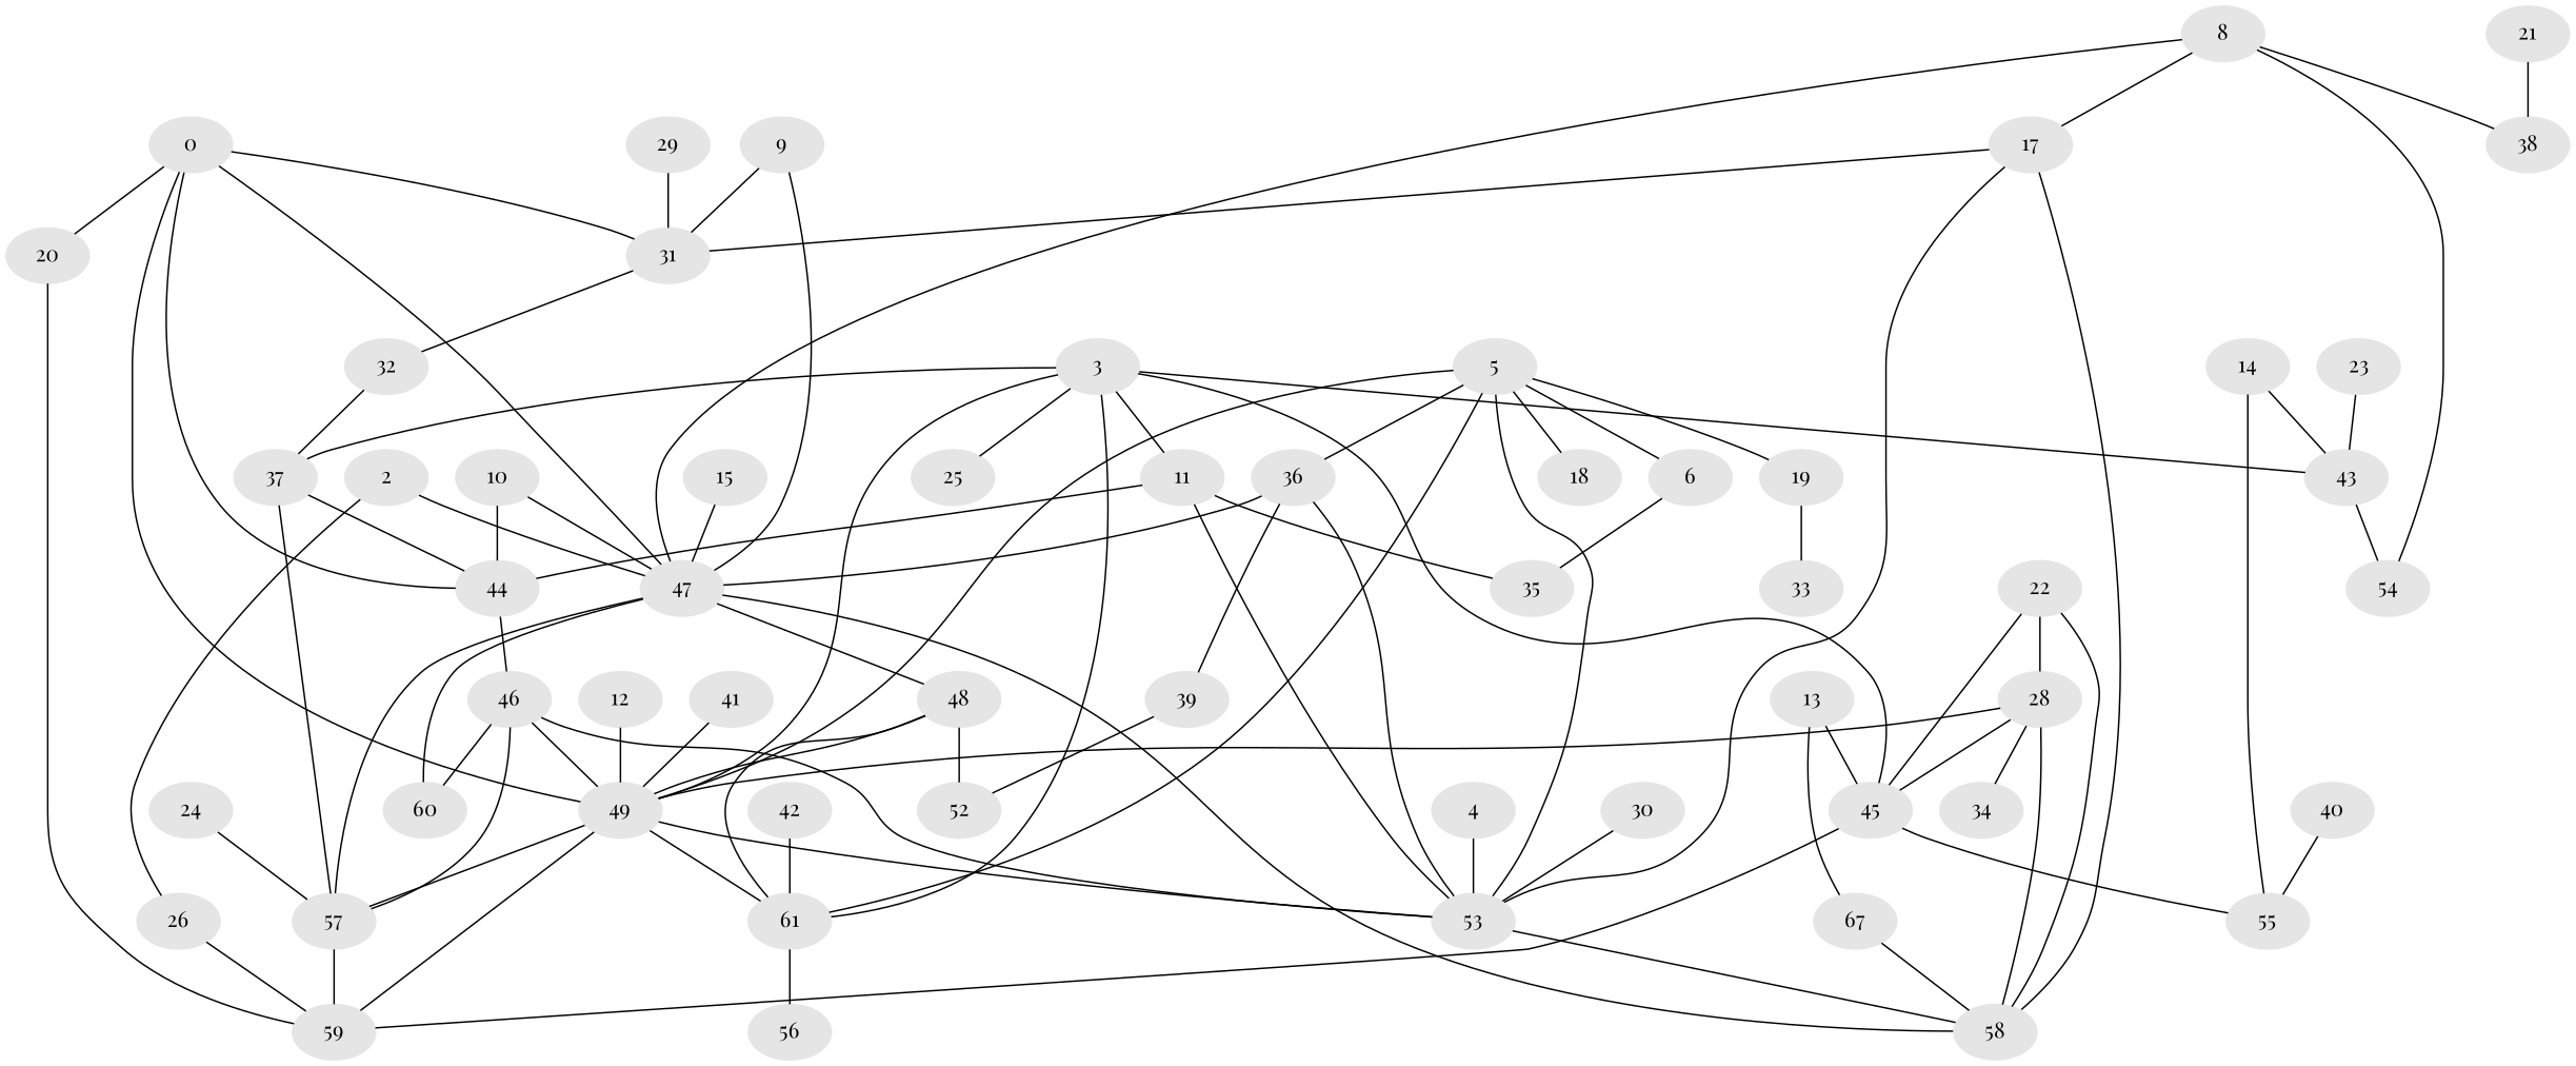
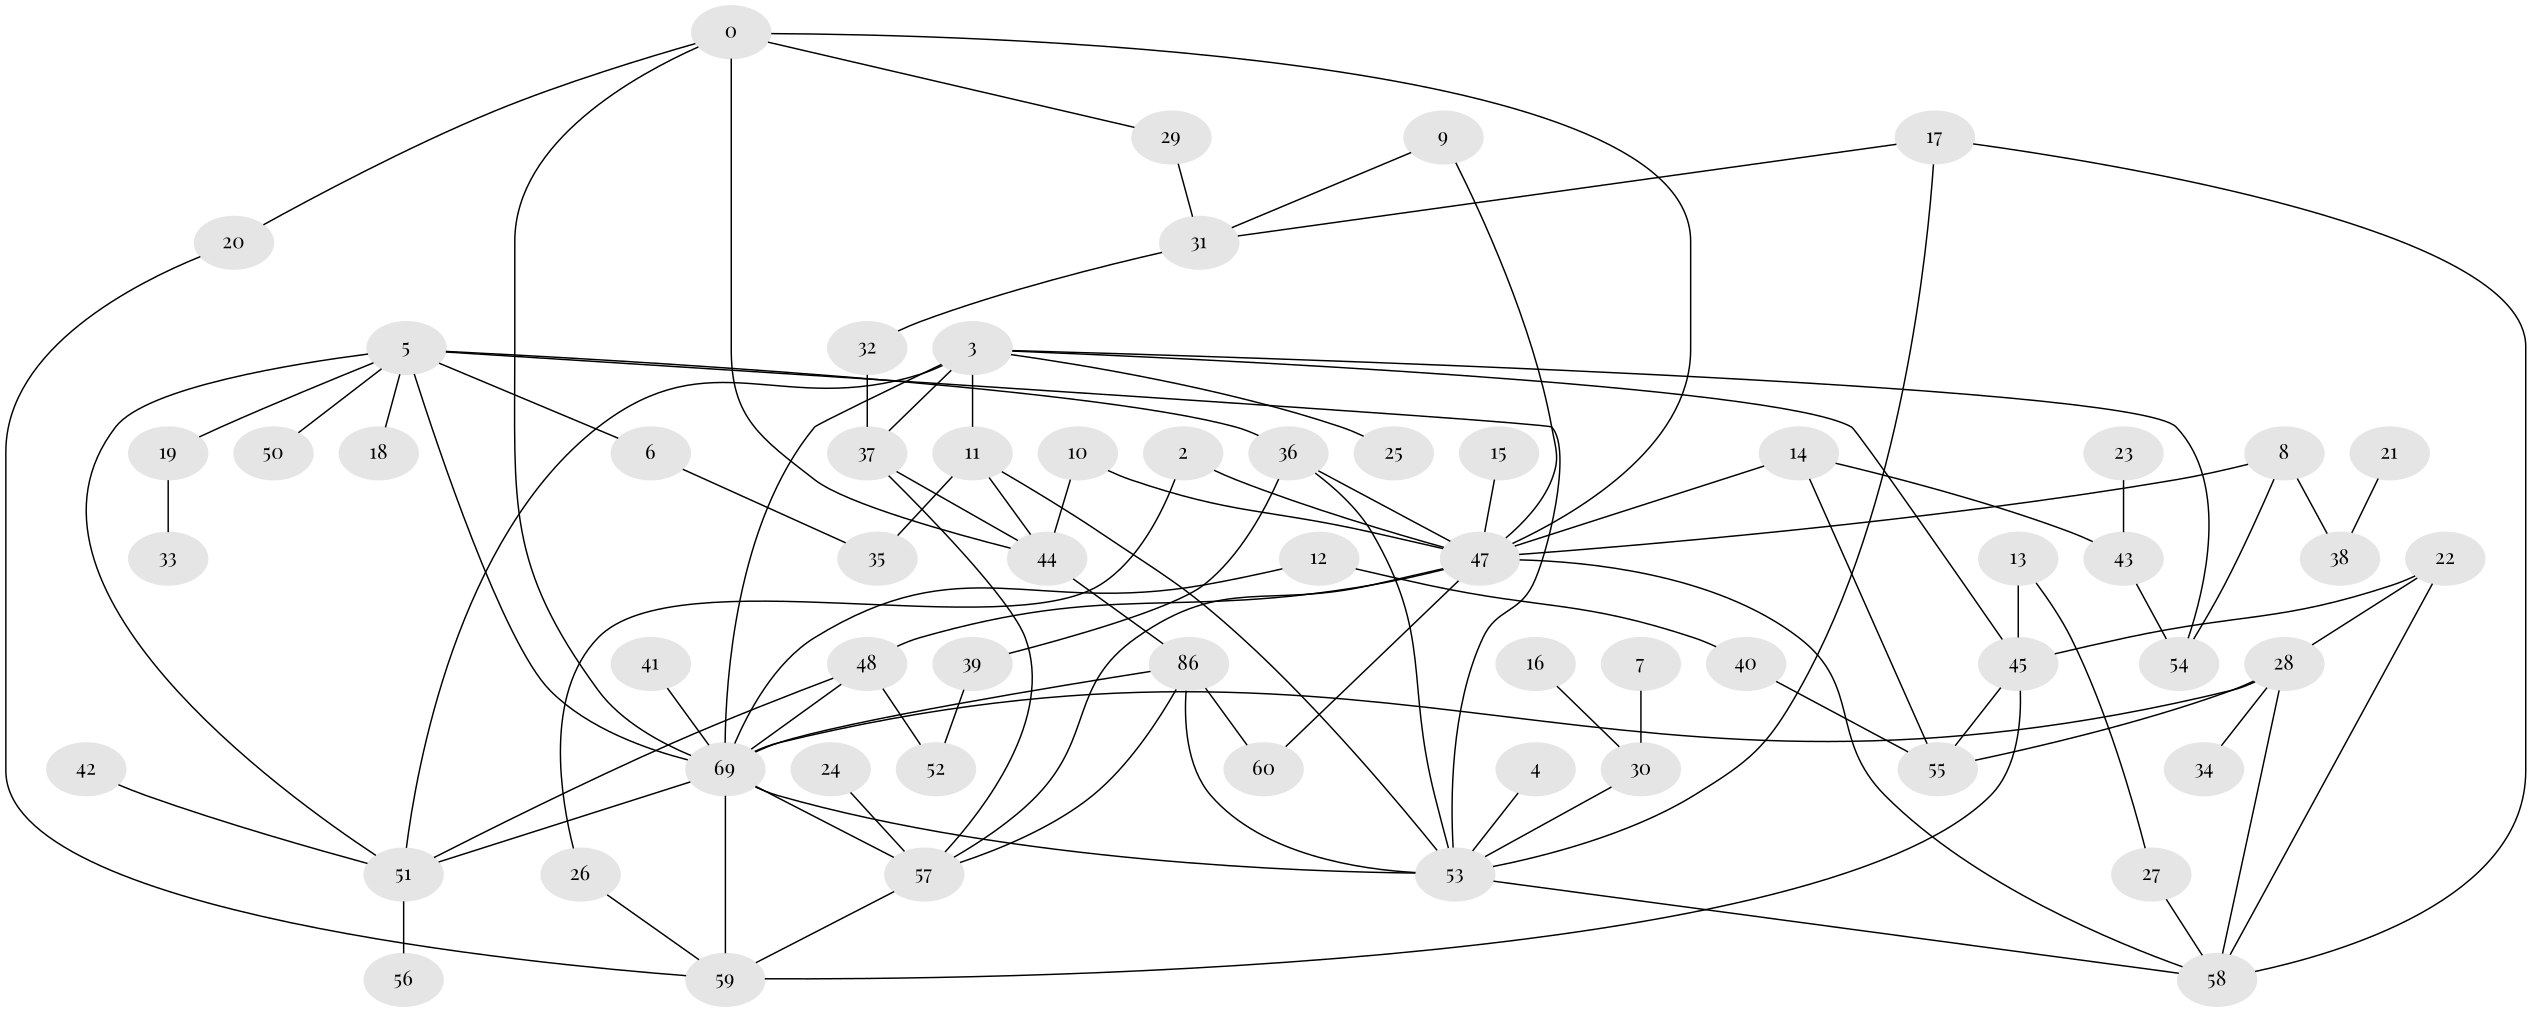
  graph {
    fontname="Playfair Display"
    node [color=gray90 fontname="Playfair Display" style=filled]
    edge [fontname="Playfair Display" weight=1.0]
    n1 [label=0]
    20
    29
    44
    47
-   49
+   49 [label=69]
    59
    31
-   46
+   46 [label=86]
    58
    57
    60
    48
-   51 [label=61]
+   51
    53
    2
    26
    3
    11
    25
    37
    45
    54
    35
    55
    56
    4
    5
    6
    18
    19
    36
+   50
    33
    39
+   7
    30
    8
    17
    38
    9
    32
    10
    12
    40
    13
-   27 [label=67]
+   27
    14
    43
    15
+   16
    21
    22
    28
    34
    23
    24
    52
    41
    42
    n1 -- 20
-   n1 -- 31
+   n1 -- 29
    n1 -- 44
    n1 -- 47
    n1 -- 49
    20 -- 59
    29 -- 31
    44 -- 46
    47 -- 58
    47 -- 57
    47 -- 60
    47 -- 48
    49 -- 59
    49 -- 57
    49 -- 51
    49 -- 53
    31 -- 32
    46 -- 49
    46 -- 57
    46 -- 60
    46 -- 53
    57 -- 59
    48 -- 49
    48 -- 51
    48 -- 52
    51 -- 56
    53 -- 58
    2 -- 47
    2 -- 26
    26 -- 59
    3 -- 49
    3 -- 51
    3 -- 11
    3 -- 25
    3 -- 37
    3 -- 45
-   3 -- 43
+   3 -- 54
    11 -- 44
    11 -- 53
    11 -- 35
    37 -- 44
    37 -- 57
    45 -- 59
    45 -- 55
    4 -- 53
    5 -- 49
    5 -- 51
    5 -- 53
    5 -- 6
    5 -- 18
    5 -- 19
    5 -- 36
+   5 -- 50
    6 -- 35
    19 -- 33
    36 -- 47 [weight=2.0]
    36 -- 53
    36 -- 39
    39 -- 52
+   7 -- 30
    30 -- 53
    8 -- 47
    8 -- 54
-   8 -- 17
    8 -- 38
    17 -- 31
    17 -- 58
    17 -- 53
    9 -- 47
    9 -- 31
    32 -- 37
    10 -- 44
    10 -- 47
    12 -- 49
+   12 -- 40
    40 -- 55
    13 -- 45
    13 -- 27
    27 -- 58
+   14 -- 47
    14 -- 55
    14 -- 43
    43 -- 54
    15 -- 47
+   16 -- 30
    21 -- 38
    22 -- 58
    22 -- 45
    22 -- 28
    28 -- 49
    28 -- 58
-   28 -- 45
+   28 -- 55
    28 -- 34
    23 -- 43
    24 -- 57
    41 -- 49
    42 -- 51
  }
